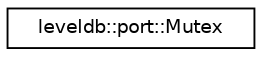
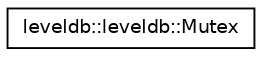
  digraph {
    rankdir=LR
-   n1 [color=black fillcolor=white fontname=Helvetica fontsize=10 height=0.2 label="leveldb::port::Mutex" shape=record style=filled width=0.4]
+   n1 [color=black fillcolor=white fontname=Helvetica fontsize=10 height=0.2 label="leveldb::leveldb::Mutex" shape=record style=filled width=0.4]
  }
